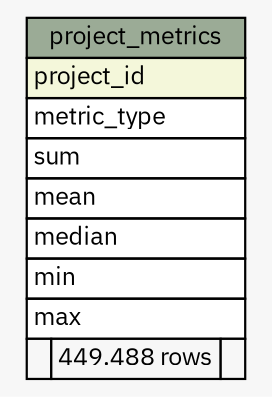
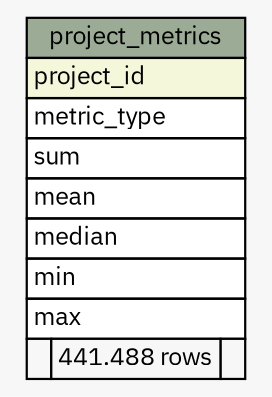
  digraph {
    bgcolor="#f7f7f7"
    fontname="IBM Plex Sans"
    fontsize=11
    nodesep=0.18
    rankdir=RL
    ranksep=0.46
-   n1 [fontname="IBM Plex Sans" fontsize=11 label=<     <TABLE BORDER="0" CELLBORDER="1" CELLSPACING="0" BGCOLOR="#ffffff">       <TR><TD COLSPAN="3" BGCOLOR="#9bab96" ALIGN="CENTER">project_metrics</TD></TR>       <TR><TD PORT="project_id" COLSPAN="3" BGCOLOR="#f4f7da" ALIGN="LEFT">project_id</TD></TR>       <TR><TD PORT="metric_type" COLSPAN="3" ALIGN="LEFT">metric_type</TD></TR>       <TR><TD PORT="sum" COLSPAN="3" ALIGN="LEFT">sum</TD></TR>       <TR><TD PORT="mean" COLSPAN="3" ALIGN="LEFT">mean</TD></TR>       <TR><TD PORT="median" COLSPAN="3" ALIGN="LEFT">median</TD></TR>       <TR><TD PORT="min" COLSPAN="3" ALIGN="LEFT">min</TD></TR>       <TR><TD PORT="max" COLSPAN="3" ALIGN="LEFT">max</TD></TR>       <TR><TD ALIGN="LEFT" BGCOLOR="#f7f7f7">  </TD><TD ALIGN="RIGHT" BGCOLOR="#f7f7f7">449.488 rows</TD><TD ALIGN="RIGHT" BGCOLOR="#f7f7f7">  </TD></TR>     </TABLE>> shape=plaintext]
+   n1 [fontname="IBM Plex Sans" fontsize=11 label=<     <TABLE BORDER="0" CELLBORDER="1" CELLSPACING="0" BGCOLOR="#ffffff">       <TR><TD COLSPAN="3" BGCOLOR="#9bab96" ALIGN="CENTER">project_metrics</TD></TR>       <TR><TD PORT="project_id" COLSPAN="3" BGCOLOR="#f4f7da" ALIGN="LEFT">project_id</TD></TR>       <TR><TD PORT="metric_type" COLSPAN="3" ALIGN="LEFT">metric_type</TD></TR>       <TR><TD PORT="sum" COLSPAN="3" ALIGN="LEFT">sum</TD></TR>       <TR><TD PORT="mean" COLSPAN="3" ALIGN="LEFT">mean</TD></TR>       <TR><TD PORT="median" COLSPAN="3" ALIGN="LEFT">median</TD></TR>       <TR><TD PORT="min" COLSPAN="3" ALIGN="LEFT">min</TD></TR>       <TR><TD PORT="max" COLSPAN="3" ALIGN="LEFT">max</TD></TR>       <TR><TD ALIGN="LEFT" BGCOLOR="#f7f7f7">  </TD><TD ALIGN="RIGHT" BGCOLOR="#f7f7f7">441.488 rows</TD><TD ALIGN="RIGHT" BGCOLOR="#f7f7f7">  </TD></TR>     </TABLE>> shape=plaintext]
  }
